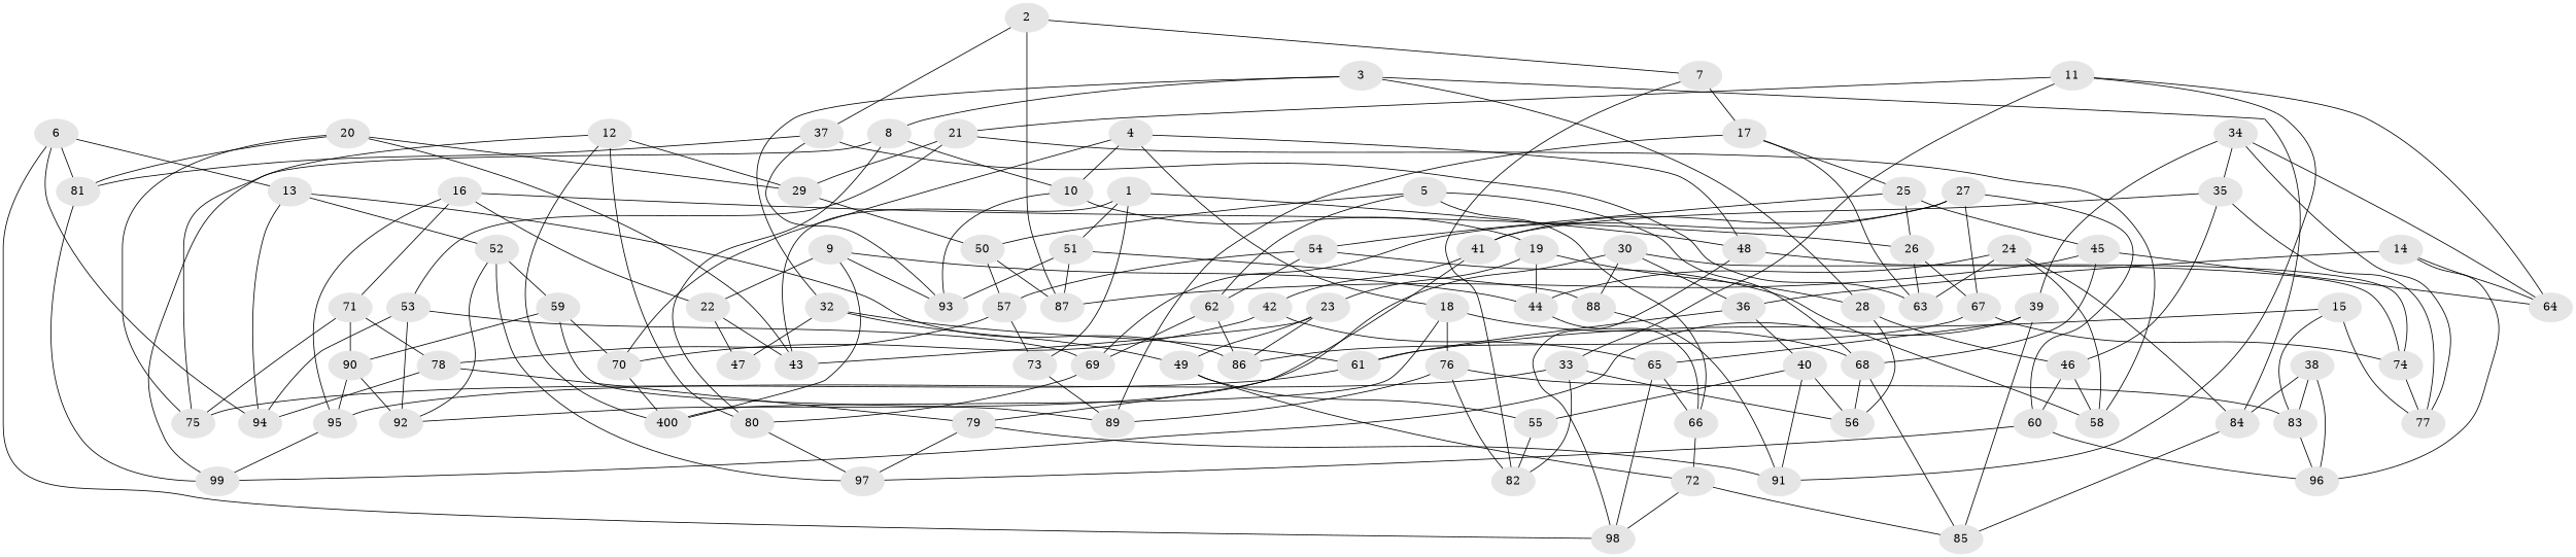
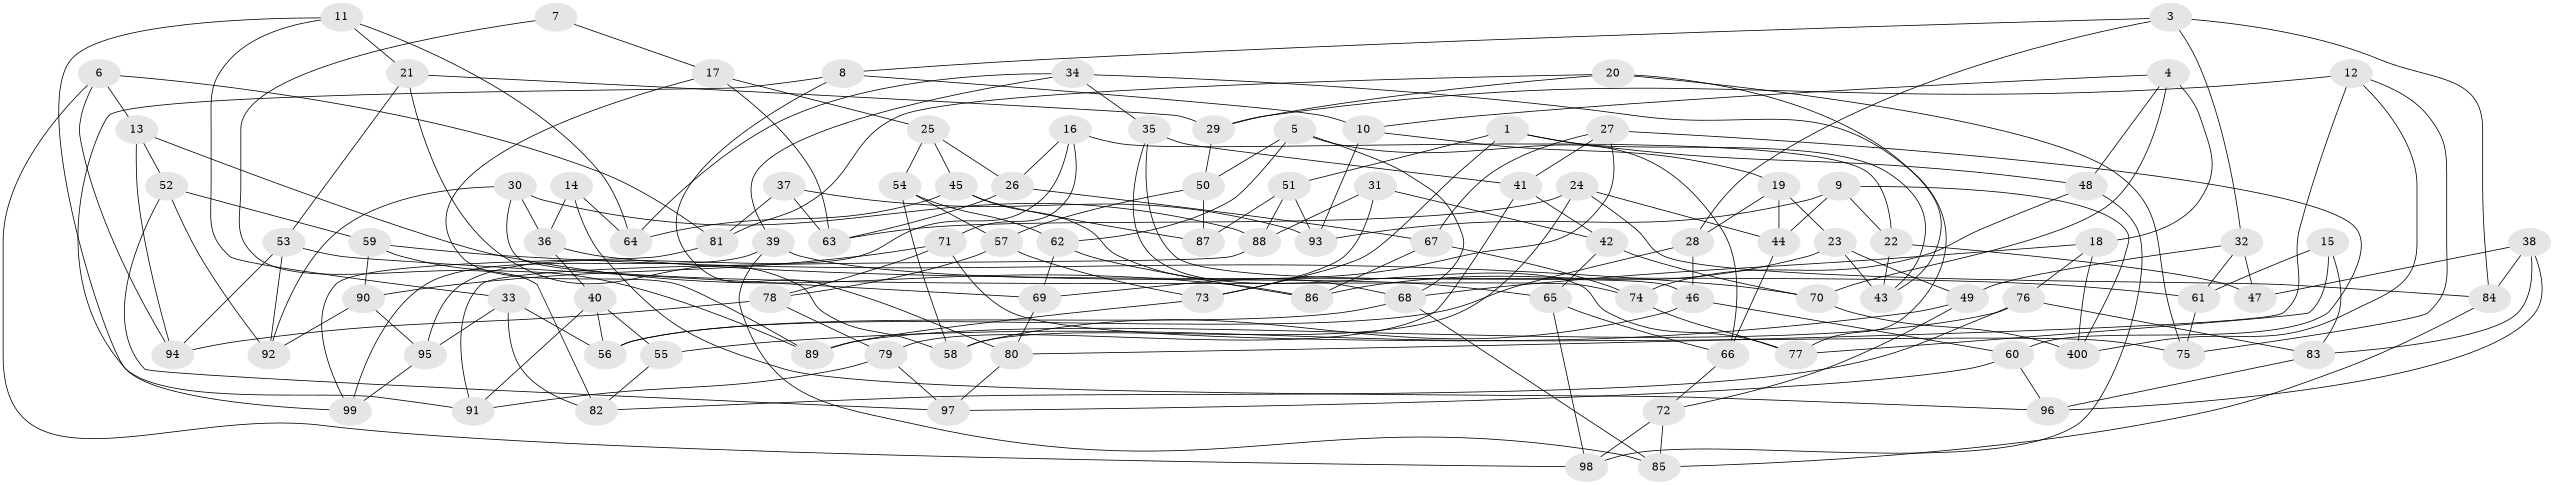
  graph {
    node [color=gray90 style=filled]
    1
    43
    48
    51
    73
    98
    74
    87
    93
    88
    89
-   2
    7
    37
    17
    82
    15
    61
    77
    83
    81
    63
    3
    8
    28
    32
    84
    10
    80
    99
    56
    46
    47
    49
    85
    4
    18
    70
    19
    68
    n41 [label=400]
    76
    5
    50
    62
    66
    57
    86
    69
    72
    6
    13
    94
    52
    25
    97
    9
    22
    44
    23
    11
    21
    33
    64
    91
    29
    53
    58
    95
    12
    75
    92
    59
    14
    36
    96
    40
    16
    26
    71
    67
    78
    90
    45
    54
    20
    55
    24
    27
    41
    60
    42
    79
    30
+   31
    65
    34
    35
    39
    38
    1 -- 43
    1 -- 48
    1 -- 51
    1 -- 73
    48 -- 98
    48 -- 74
    51 -- 87
    51 -- 93
    51 -- 88
    73 -- 89
    74 -- 77
    88 -- 91
-   2 -- 87
-   2 -- 7
-   2 -- 37
    7 -- 17
    7 -- 82
    37 -- 93
    37 -- 81
    37 -- 63
    17 -- 89
    17 -- 63
    17 -- 25
    15 -- 61
    15 -- 77
    15 -- 83
    61 -- 75
    83 -- 96
    81 -- 99
    3 -- 8
    3 -- 28
    3 -- 32
    3 -- 84
    8 -- 10
    8 -- 80
    8 -- 99
    28 -- 56
    28 -- 46
    32 -- 61
    32 -- 47
    32 -- 49
    84 -- 85
    10 -- 93
    10 -- 19
    80 -- 97
    46 -- 58
    46 -- 60
    49 -- 72
    49 -- 55
    4 -- 48
    4 -- 10
    4 -- 18
    4 -- 70
    18 -- 68
    18 -- n41
    18 -- 76
    70 -- n41
    19 -- 28
    19 -- 44
    19 -- 23
    68 -- 56
    68 -- 85
    76 -- 89
    76 -- 82
    76 -- 83
    5 -- 68
    5 -- 50
    5 -- 62
    5 -- 66
    50 -- 87
    50 -- 57
    62 -- 86
    62 -- 69
    66 -- 72
    57 -- 73
    57 -- 78
    69 -- 80
    72 -- 98
    72 -- 85
    6 -- 98
    6 -- 81
    6 -- 13
    6 -- 94
    13 -- 86
    13 -- 94
    13 -- 52
    52 -- 97
    52 -- 92
    52 -- 59
    25 -- 26
    25 -- 45
    25 -- 54
    9 -- 93
    9 -- n41
    9 -- 22
    9 -- 44
    22 -- 43
    22 -- 47
    44 -- 66
    23 -- 43
    23 -- 49
    23 -- 86
    11 -- 21
    11 -- 33
    11 -- 64
    11 -- 91
    21 -- 29
    21 -- 53
    21 -- 58
    33 -- 82
    33 -- 56
    33 -- 95
    29 -- 50
    53 -- 69
    53 -- 94
    53 -- 92
    95 -- 99
    12 -- 80
    12 -- n41
    12 -- 29
    12 -- 75
    59 -- 89
    59 -- 70
    59 -- 90
    14 -- 64
    14 -- 36
    14 -- 96
    36 -- 61
    36 -- 40
    40 -- 56
    40 -- 91
    40 -- 55
    16 -- 22
    16 -- 95
    16 -- 26
    16 -- 71
    26 -- 63
    26 -- 67
    71 -- 75
    71 -- 78
    71 -- 90
    67 -- 74
    67 -- 86
    78 -- 94
    78 -- 79
    90 -- 95
    90 -- 92
    45 -- 87
    45 -- 68
    45 -- 64
    54 -- 62
    54 -- 57
    54 -- 58
    20 -- 43
    20 -- 81
    20 -- 29
    20 -- 75
    55 -- 82
    24 -- 63
    24 -- 84
    24 -- 44
    24 -- 58
    27 -- 69
    27 -- 67
    27 -- 41
    27 -- 60
    41 -- 42
    41 -- 79
    60 -- 97
    60 -- 96
    42 -- 70
    42 -- 65
    79 -- 97
    79 -- 91
    30 -- 74
    30 -- 88
    30 -- 92
    30 -- 36
+   31 -- 73
+   31 -- 88
+   31 -- 42
    65 -- 98
    65 -- 66
    34 -- 77
    34 -- 64
    34 -- 35
    34 -- 39
    35 -- 77
    35 -- 46
    35 -- 41
    39 -- 99
    39 -- 85
    39 -- 65
    38 -- 83
    38 -- 84
+   38 -- 47
    38 -- 96
  }
